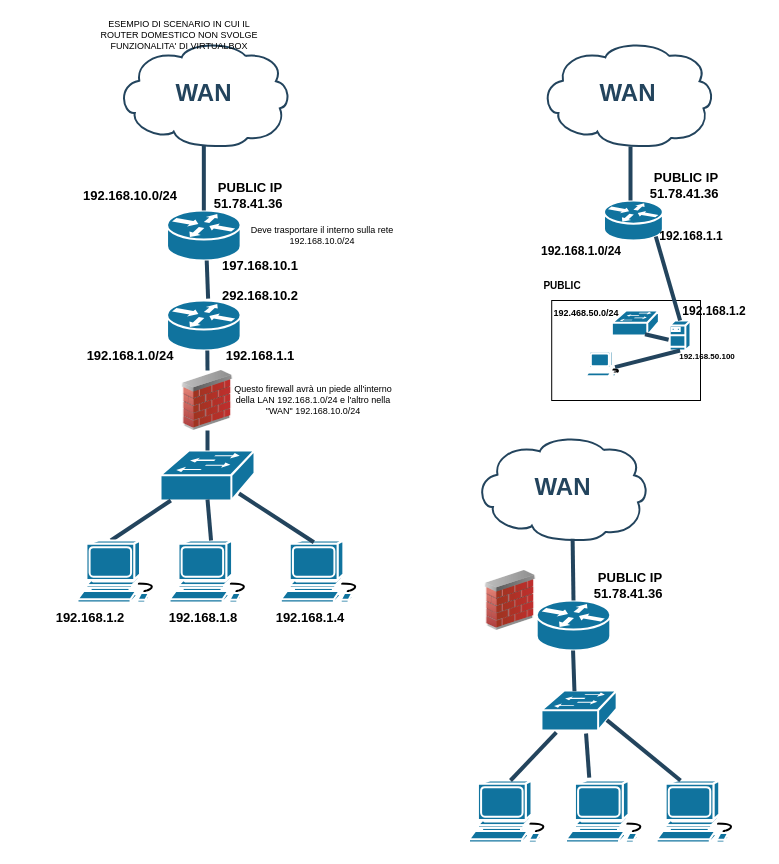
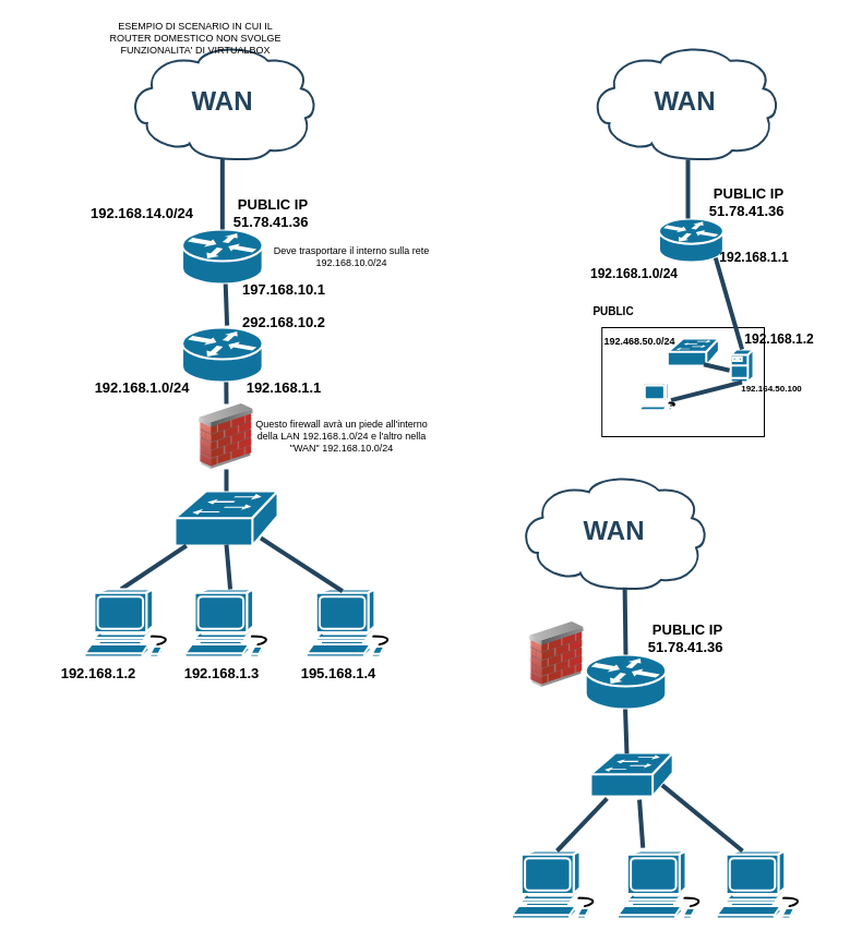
  <mxCell id="0" />
  <mxCell id="1" parent="0" />
  <mxCell id="2" value="" style="rounded=0;whiteSpace=wrap;html=1;fontSize=9;" vertex="1" parent="1"><mxGeometry x="551.21" y="300" width="148.79" height="100" as="geometry" /></mxCell>
  <mxCell id="3" value="" style="shape=mxgraph.cisco.routers.router;html=1;dashed=0;fillColor=#10739E;strokeColor=#ffffff;strokeWidth=2;verticalLabelPosition=bottom;verticalAlign=top;fontFamily=Helvetica;fontSize=36;fontColor=#FFB366" vertex="1" parent="1"><mxGeometry x="166.55" y="210" width="73.58" height="50" as="geometry" /></mxCell>
  <mxCell id="4" value="WAN" style="shape=mxgraph.cisco.storage.cloud;html=1;dashed=0;strokeColor=#23445D;fillColor=#ffffff;strokeWidth=2;fontFamily=Helvetica;fontSize=24;fontColor=#23445D;align=center;fontStyle=1" vertex="1" parent="1"><mxGeometry x="116.34" y="40" width="174" height="106" as="geometry" /></mxCell>
  <mxCell id="5" style="edgeStyle=none;rounded=1;html=1;strokeColor=#23445D;endArrow=none;endFill=0;strokeWidth=4;exitX=0.5;exitY=0.99;exitDx=0;exitDy=0;exitPerimeter=0;entryX=0.5;entryY=0;entryDx=0;entryDy=0;entryPerimeter=0;" edge="1" parent="1" source="4" target="3"><mxGeometry relative="1" as="geometry"><mxPoint x="441.34" y="400.16" as="sourcePoint" /><mxPoint x="389.249" y="446" as="targetPoint" /></mxGeometry></mxCell>
  <mxCell id="6" value="PUBLIC IP&lt;br style=&quot;font-size: 13px;&quot;&gt;51.78.41.36&amp;nbsp;" style="text;html=1;strokeColor=none;fillColor=none;align=center;verticalAlign=middle;whiteSpace=wrap;rounded=0;fontSize=13;fontStyle=1" vertex="1" parent="1"><mxGeometry x="180.34" y="180" width="140" height="30" as="geometry" /></mxCell>
  <mxCell id="7" value="" style="shape=mxgraph.cisco.switches.workgroup_switch;html=1;dashed=0;fillColor=#10739E;strokeColor=#ffffff;strokeWidth=2;verticalLabelPosition=bottom;verticalAlign=top;fontFamily=Helvetica;fontSize=36;fontColor=#FFB366" vertex="1" parent="1"><mxGeometry x="160" y="450" width="94" height="50" as="geometry" /></mxCell>
  <mxCell id="8" style="edgeStyle=none;rounded=1;html=1;strokeColor=#23445D;endArrow=none;endFill=0;strokeWidth=4;exitX=0.11;exitY=1;exitDx=0;exitDy=0;exitPerimeter=0;entryX=0.402;entryY=0;entryDx=0;entryDy=0;entryPerimeter=0;" edge="1" parent="1" source="7" target="9"><mxGeometry relative="1" as="geometry"><mxPoint x="210.311" y="470" as="sourcePoint" /><mxPoint x="160.34" y="530" as="targetPoint" /></mxGeometry></mxCell>
  <mxCell id="9" value="" style="shape=mxgraph.cisco.computers_and_peripherals.workstation;html=1;dashed=0;fillColor=#10739E;strokeColor=#ffffff;strokeWidth=2;verticalLabelPosition=bottom;verticalAlign=top;fontFamily=Helvetica;fontSize=36;fontColor=#FFB366" vertex="1" parent="1"><mxGeometry x="77" y="540" width="83" height="62" as="geometry" /></mxCell>
  <mxCell id="10" value="" style="shape=mxgraph.cisco.computers_and_peripherals.workstation;html=1;dashed=0;fillColor=#10739E;strokeColor=#ffffff;strokeWidth=2;verticalLabelPosition=bottom;verticalAlign=top;fontFamily=Helvetica;fontSize=36;fontColor=#FFB366" vertex="1" parent="1"><mxGeometry x="169.05" y="540" width="83" height="62" as="geometry" /></mxCell>
  <mxCell id="11" value="" style="shape=mxgraph.cisco.computers_and_peripherals.workstation;html=1;dashed=0;fillColor=#10739E;strokeColor=#ffffff;strokeWidth=2;verticalLabelPosition=bottom;verticalAlign=top;fontFamily=Helvetica;fontSize=36;fontColor=#FFB366" vertex="1" parent="1"><mxGeometry x="280.34" y="540" width="83" height="62" as="geometry" /></mxCell>
  <mxCell id="12" style="edgeStyle=none;rounded=1;html=1;strokeColor=#23445D;endArrow=none;endFill=0;strokeWidth=4;entryX=0.5;entryY=0;entryDx=0;entryDy=0;entryPerimeter=0;exitX=0.5;exitY=0.98;exitDx=0;exitDy=0;exitPerimeter=0;" edge="1" parent="1" source="7" target="10"><mxGeometry relative="1" as="geometry"><mxPoint x="223.34" y="482" as="sourcePoint" /><mxPoint x="120.366" y="565" as="targetPoint" /></mxGeometry></mxCell>
  <mxCell id="13" style="edgeStyle=none;rounded=1;html=1;strokeColor=#23445D;endArrow=none;endFill=0;strokeWidth=4;exitX=0.835;exitY=0.86;exitDx=0;exitDy=0;exitPerimeter=0;entryX=0.398;entryY=0.028;entryDx=0;entryDy=0;entryPerimeter=0;" edge="1" parent="1" source="7" target="11"><mxGeometry relative="1" as="geometry"><mxPoint x="188.33" y="482" as="sourcePoint" /><mxPoint x="310.34" y="550" as="targetPoint" /></mxGeometry></mxCell>
  <mxCell id="14" value="197.168.10.1" style="text;html=1;strokeColor=none;fillColor=none;align=center;verticalAlign=middle;whiteSpace=wrap;rounded=0;fontSize=13;fontStyle=1" vertex="1" parent="1"><mxGeometry x="190.34" y="250" width="140" height="30" as="geometry" /></mxCell>
  <mxCell id="15" style="edgeStyle=none;rounded=1;html=1;strokeColor=#23445D;endArrow=none;endFill=0;strokeWidth=4;entryX=0.5;entryY=0;entryDx=0;entryDy=0;entryPerimeter=0;" edge="1" parent="1" source="18" target="7"><mxGeometry relative="1" as="geometry"><mxPoint x="207" y="380" as="sourcePoint" /><mxPoint x="206.84" y="390" as="targetPoint" /></mxGeometry></mxCell>
  <mxCell id="16" value="" style="edgeStyle=none;rounded=1;html=1;strokeColor=#23445D;endArrow=none;endFill=0;strokeWidth=4;exitX=0.5;exitY=0.99;exitDx=0;exitDy=0;exitPerimeter=0;entryX=0.558;entryY=-0.037;entryDx=0;entryDy=0;entryPerimeter=0;" edge="1" parent="1" target="17"><mxGeometry relative="1" as="geometry"><mxPoint x="206.21" y="260" as="sourcePoint" /><mxPoint x="207" y="300" as="targetPoint" /></mxGeometry></mxCell>
  <mxCell id="17" value="" style="shape=mxgraph.cisco.routers.router;html=1;dashed=0;fillColor=#10739E;strokeColor=#ffffff;strokeWidth=2;verticalLabelPosition=bottom;verticalAlign=top;fontFamily=Helvetica;fontSize=36;fontColor=#FFB366" vertex="1" parent="1"><mxGeometry x="166.55" y="300" width="73.58" height="50" as="geometry" /></mxCell>
  <mxCell id="18" value="" style="image;html=1;image=img/lib/clip_art/networking/Firewall_02_128x128.png;fontSize=13;" vertex="1" parent="1"><mxGeometry x="177" y="370" width="60" height="60" as="geometry" /></mxCell>
  <mxCell id="19" style="edgeStyle=none;rounded=1;html=1;strokeColor=#23445D;endArrow=none;endFill=0;strokeWidth=4;entryX=0.5;entryY=0;entryDx=0;entryDy=0;" edge="1" parent="1" target="18"><mxGeometry relative="1" as="geometry"><mxPoint x="206.83" y="350" as="sourcePoint" /><mxPoint x="206.83" y="370" as="targetPoint" /></mxGeometry></mxCell>
  <mxCell id="20" value="292.168.10.2" style="text;html=1;strokeColor=none;fillColor=none;align=center;verticalAlign=middle;whiteSpace=wrap;rounded=0;fontSize=13;fontStyle=1" vertex="1" parent="1"><mxGeometry x="190.34" y="280" width="140" height="30" as="geometry" /></mxCell>
- <mxCell id="21" value="192.168.10.0/24" style="text;html=1;strokeColor=none;fillColor=none;align=center;verticalAlign=middle;whiteSpace=wrap;rounded=0;fontSize=13;fontStyle=1" vertex="1" parent="1"><mxGeometry x="60.34" y="180" width="140" height="30" as="geometry" /></mxCell>
+ <mxCell id="21" value="192.168.14.0/24" style="text;html=1;strokeColor=none;fillColor=none;align=center;verticalAlign=middle;whiteSpace=wrap;rounded=0;fontSize=13;fontStyle=1" vertex="1" parent="1"><mxGeometry x="60.34" y="180" width="140" height="30" as="geometry" /></mxCell>
  <mxCell id="22" value="192.168.1.0/24" style="text;html=1;strokeColor=none;fillColor=none;align=center;verticalAlign=middle;whiteSpace=wrap;rounded=0;fontSize=13;fontStyle=1" vertex="1" parent="1"><mxGeometry x="60.34" y="340" width="140" height="30" as="geometry" /></mxCell>
  <mxCell id="23" value="192.168.1.1" style="text;html=1;strokeColor=none;fillColor=none;align=center;verticalAlign=middle;whiteSpace=wrap;rounded=0;fontSize=13;fontStyle=1" vertex="1" parent="1"><mxGeometry x="190.34" y="340" width="140" height="30" as="geometry" /></mxCell>
  <mxCell id="24" value="192.168.1.2" style="text;html=1;strokeColor=none;fillColor=none;align=center;verticalAlign=middle;whiteSpace=wrap;rounded=0;fontSize=13;fontStyle=1" vertex="1" parent="1"><mxGeometry x="20" y="602" width="140" height="30" as="geometry" /></mxCell>
- <mxCell id="25" value="192.168.1.8" style="text;html=1;strokeColor=none;fillColor=none;align=center;verticalAlign=middle;whiteSpace=wrap;rounded=0;fontSize=13;fontStyle=1" vertex="1" parent="1"><mxGeometry x="133.34" y="602" width="140" height="30" as="geometry" /></mxCell>
- <mxCell id="26" value="192.168.1.4" style="text;html=1;strokeColor=none;fillColor=none;align=center;verticalAlign=middle;whiteSpace=wrap;rounded=0;fontSize=13;fontStyle=1" vertex="1" parent="1"><mxGeometry x="240.13" y="602" width="140" height="30" as="geometry" /></mxCell>
+ <mxCell id="25" value="192.168.1.3" style="text;html=1;strokeColor=none;fillColor=none;align=center;verticalAlign=middle;whiteSpace=wrap;rounded=0;fontSize=13;fontStyle=1" vertex="1" parent="1"><mxGeometry x="133.34" y="602" width="140" height="30" as="geometry" /></mxCell>
+ <mxCell id="26" value="195.168.1.4" style="text;html=1;strokeColor=none;fillColor=none;align=center;verticalAlign=middle;whiteSpace=wrap;rounded=0;fontSize=13;fontStyle=1" vertex="1" parent="1"><mxGeometry x="240.13" y="602" width="140" height="30" as="geometry" /></mxCell>
  <mxCell id="27" value="Deve trasportare il interno sulla rete 192.168.10.0/24" style="text;html=1;strokeColor=none;fillColor=none;align=center;verticalAlign=middle;whiteSpace=wrap;rounded=0;fontSize=9;" vertex="1" parent="1"><mxGeometry x="232.69" y="220" width="178.29" height="30" as="geometry" /></mxCell>
  <mxCell id="28" value="Questo firewall avrà un piede all'interno della LAN 192.168.1.0/24 e l'altro nella &quot;WAN&quot; 192.168.10.0/24" style="text;html=1;strokeColor=none;fillColor=none;align=center;verticalAlign=middle;whiteSpace=wrap;rounded=0;fontSize=9;" vertex="1" parent="1"><mxGeometry x="224.34" y="385" width="178.29" height="30" as="geometry" /></mxCell>
  <mxCell id="29" value="ESEMPIO DI SCENARIO IN CUI IL ROUTER DOMESTICO NON SVOLGE FUNZIONALITA' DI VIRTUALBOX" style="text;html=1;strokeColor=none;fillColor=none;align=center;verticalAlign=middle;whiteSpace=wrap;rounded=0;fontSize=9;" vertex="1" parent="1"><mxGeometry x="90" y="20" width="178.29" height="30" as="geometry" /></mxCell>
  <mxCell id="30" value="WAN" style="shape=mxgraph.cisco.storage.cloud;html=1;dashed=0;strokeColor=#23445D;fillColor=#ffffff;strokeWidth=2;fontFamily=Helvetica;fontSize=24;fontColor=#23445D;align=center;fontStyle=1" vertex="1" parent="1"><mxGeometry x="540" y="40" width="174" height="106" as="geometry" /></mxCell>
  <mxCell id="31" value="" style="shape=mxgraph.cisco.routers.router;html=1;dashed=0;fillColor=#10739E;strokeColor=#ffffff;strokeWidth=2;verticalLabelPosition=bottom;verticalAlign=top;fontFamily=Helvetica;fontSize=36;fontColor=#FFB366" vertex="1" parent="1"><mxGeometry x="603.5" y="200" width="58.86" height="40" as="geometry" /></mxCell>
  <mxCell id="32" value="PUBLIC IP&lt;br style=&quot;font-size: 13px;&quot;&gt;51.78.41.36&amp;nbsp;" style="text;html=1;strokeColor=none;fillColor=none;align=center;verticalAlign=middle;whiteSpace=wrap;rounded=0;fontSize=13;fontStyle=1" vertex="1" parent="1"><mxGeometry x="616.15" y="170" width="140" height="30" as="geometry" /></mxCell>
  <mxCell id="33" style="edgeStyle=none;rounded=1;html=1;strokeColor=#23445D;endArrow=none;endFill=0;strokeWidth=4;exitX=0.5;exitY=0.99;exitDx=0;exitDy=0;exitPerimeter=0;" edge="1" parent="1"><mxGeometry relative="1" as="geometry"><mxPoint x="630" y="146" as="sourcePoint" /><mxPoint x="630" y="200" as="targetPoint" /></mxGeometry></mxCell>
  <mxCell id="34" value="PUBLIC" style="text;html=1;strokeColor=none;fillColor=none;align=center;verticalAlign=middle;whiteSpace=wrap;rounded=0;fontSize=10;fontStyle=1" vertex="1" parent="1"><mxGeometry x="519.5" y="270" width="84" height="30" as="geometry" /></mxCell>
  <mxCell id="35" value="" style="shape=mxgraph.cisco.switches.workgroup_switch;html=1;dashed=0;fillColor=#10739E;strokeColor=#ffffff;strokeWidth=2;verticalLabelPosition=bottom;verticalAlign=top;fontFamily=Helvetica;fontSize=36;fontColor=#FFB366" vertex="1" parent="1"><mxGeometry x="611.37" y="310" width="47" height="25" as="geometry" /></mxCell>
  <mxCell id="36" value="" style="shape=mxgraph.cisco.servers.fileserver;html=1;dashed=0;fillColor=#10739E;strokeColor=#ffffff;strokeWidth=2;verticalLabelPosition=bottom;verticalAlign=top;fontFamily=Helvetica;fontSize=36;fontColor=#FFB366" vertex="1" parent="1"><mxGeometry x="669.19" y="320" width="20.81" height="30" as="geometry" /></mxCell>
  <mxCell id="37" value="" style="shape=mxgraph.cisco.computers_and_peripherals.workstation;html=1;dashed=0;fillColor=#10739E;strokeColor=#ffffff;strokeWidth=2;verticalLabelPosition=bottom;verticalAlign=top;fontFamily=Helvetica;fontSize=36;fontColor=#FFB366" vertex="1" parent="1"><mxGeometry x="585.06" y="350" width="36.15" height="27" as="geometry" /></mxCell>
  <mxCell id="38" value="&lt;font style=&quot;font-size: 9px;&quot;&gt;192.468.50.0/24&lt;/font&gt;" style="text;html=1;strokeColor=none;fillColor=none;align=center;verticalAlign=middle;whiteSpace=wrap;rounded=0;fontSize=13;fontStyle=1" vertex="1" parent="1"><mxGeometry x="551.21" y="307" width="70" height="8" as="geometry" /></mxCell>
  <mxCell id="39" style="edgeStyle=none;rounded=1;html=1;strokeColor=#23445D;endArrow=none;endFill=0;strokeWidth=4;exitX=0.705;exitY=0.947;exitDx=0;exitDy=0;exitPerimeter=0;entryX=-0.052;entryY=0.641;entryDx=0;entryDy=0;entryPerimeter=0;" edge="1" parent="1" source="35" target="36"><mxGeometry relative="1" as="geometry"><mxPoint x="680" y="350" as="sourcePoint" /><mxPoint x="680" y="380" as="targetPoint" /></mxGeometry></mxCell>
- <mxCell id="40" value="&lt;font style=&quot;font-size: 8px;&quot;&gt;192.168.50.100&lt;/font&gt;" style="text;html=1;strokeColor=none;fillColor=none;align=center;verticalAlign=middle;whiteSpace=wrap;rounded=0;fontSize=13;fontStyle=1" vertex="1" parent="1"><mxGeometry x="673.58" y="350.5" width="65.63" height="7.5" as="geometry" /></mxCell>
+ <mxCell id="40" value="&lt;font style=&quot;font-size: 8px;&quot;&gt;192.164.50.100&lt;/font&gt;" style="text;html=1;strokeColor=none;fillColor=none;align=center;verticalAlign=middle;whiteSpace=wrap;rounded=0;fontSize=13;fontStyle=1" vertex="1" parent="1"><mxGeometry x="673.58" y="350.5" width="65.63" height="7.5" as="geometry" /></mxCell>
  <mxCell id="41" value="&lt;font style=&quot;font-size: 12px;&quot;&gt;192.168.1.1&lt;/font&gt;" style="text;html=1;strokeColor=none;fillColor=none;align=center;verticalAlign=middle;whiteSpace=wrap;rounded=0;fontSize=13;fontStyle=1" vertex="1" parent="1"><mxGeometry x="656.21" y="225" width="70" height="20" as="geometry" /></mxCell>
  <mxCell id="42" style="edgeStyle=none;rounded=1;html=1;strokeColor=#23445D;endArrow=none;endFill=0;strokeWidth=4;entryX=0.5;entryY=0;entryDx=0;entryDy=0;entryPerimeter=0;exitX=0.88;exitY=0.9;exitDx=0;exitDy=0;exitPerimeter=0;" edge="1" parent="1" source="31" target="36"><mxGeometry relative="1" as="geometry"><mxPoint x="660" y="270" as="sourcePoint" /><mxPoint x="679.318" y="349.23" as="targetPoint" /></mxGeometry></mxCell>
  <mxCell id="43" value="&lt;font style=&quot;font-size: 12px;&quot;&gt;192.168.1.2&lt;/font&gt;" style="text;html=1;strokeColor=none;fillColor=none;align=center;verticalAlign=middle;whiteSpace=wrap;rounded=0;fontSize=13;fontStyle=1" vertex="1" parent="1"><mxGeometry x="679.19" y="300" width="70" height="20" as="geometry" /></mxCell>
  <mxCell id="44" value="WAN" style="shape=mxgraph.cisco.storage.cloud;html=1;dashed=0;strokeColor=#23445D;fillColor=#ffffff;strokeWidth=2;fontFamily=Helvetica;fontSize=24;fontColor=#23445D;align=center;fontStyle=1" vertex="1" parent="1"><mxGeometry x="474.5" y="434" width="174" height="106" as="geometry" /></mxCell>
  <mxCell id="45" value="" style="shape=mxgraph.cisco.routers.router;html=1;dashed=0;fillColor=#10739E;strokeColor=#ffffff;strokeWidth=2;verticalLabelPosition=bottom;verticalAlign=top;fontFamily=Helvetica;fontSize=36;fontColor=#FFB366" vertex="1" parent="1"><mxGeometry x="536.21" y="600" width="73.58" height="50" as="geometry" /></mxCell>
  <mxCell id="46" value="PUBLIC IP&lt;br style=&quot;font-size: 13px;&quot;&gt;51.78.41.36&amp;nbsp;" style="text;html=1;strokeColor=none;fillColor=none;align=center;verticalAlign=middle;whiteSpace=wrap;rounded=0;fontSize=13;fontStyle=1" vertex="1" parent="1"><mxGeometry x="580" y="570" width="100" height="30" as="geometry" /></mxCell>
  <mxCell id="47" style="edgeStyle=none;rounded=1;html=1;strokeColor=#23445D;endArrow=none;endFill=0;strokeWidth=4;entryX=0.5;entryY=0;entryDx=0;entryDy=0;entryPerimeter=0;exitX=0.561;exitY=0.984;exitDx=0;exitDy=0;exitPerimeter=0;" edge="1" parent="1" source="44" target="45"><mxGeometry relative="1" as="geometry"><mxPoint x="572.76" y="561" as="sourcePoint" /><mxPoint x="572.76" y="581" as="targetPoint" /></mxGeometry></mxCell>
  <mxCell id="48" value="" style="image;html=1;image=img/lib/clip_art/networking/Firewall_02_128x128.png;fontSize=13;" vertex="1" parent="1"><mxGeometry x="480" y="570" width="60" height="60" as="geometry" /></mxCell>
  <mxCell id="49" value="" style="shape=mxgraph.cisco.switches.workgroup_switch;html=1;dashed=0;fillColor=#10739E;strokeColor=#ffffff;strokeWidth=2;verticalLabelPosition=bottom;verticalAlign=top;fontFamily=Helvetica;fontSize=36;fontColor=#FFB366" vertex="1" parent="1"><mxGeometry x="540.95" y="690" width="75.2" height="40" as="geometry" /></mxCell>
  <mxCell id="50" style="edgeStyle=none;rounded=1;html=1;strokeColor=#23445D;endArrow=none;endFill=0;strokeWidth=4;entryX=0.439;entryY=0.018;entryDx=0;entryDy=0;entryPerimeter=0;exitX=0.561;exitY=0.984;exitDx=0;exitDy=0;exitPerimeter=0;" edge="1" parent="1" target="49"><mxGeometry relative="1" as="geometry"><mxPoint x="572.554" y="650.004" as="sourcePoint" /><mxPoint x="573.44" y="711.7" as="targetPoint" /></mxGeometry></mxCell>
  <mxCell id="51" value="" style="shape=mxgraph.cisco.computers_and_peripherals.workstation;html=1;dashed=0;fillColor=#10739E;strokeColor=#ffffff;strokeWidth=2;verticalLabelPosition=bottom;verticalAlign=top;fontFamily=Helvetica;fontSize=36;fontColor=#FFB366" vertex="1" parent="1"><mxGeometry x="468.5" y="780" width="83" height="62" as="geometry" /></mxCell>
  <mxCell id="52" value="" style="shape=mxgraph.cisco.computers_and_peripherals.workstation;html=1;dashed=0;fillColor=#10739E;strokeColor=#ffffff;strokeWidth=2;verticalLabelPosition=bottom;verticalAlign=top;fontFamily=Helvetica;fontSize=36;fontColor=#FFB366" vertex="1" parent="1"><mxGeometry x="565.5" y="780" width="83" height="62" as="geometry" /></mxCell>
  <mxCell id="53" value="" style="shape=mxgraph.cisco.computers_and_peripherals.workstation;html=1;dashed=0;fillColor=#10739E;strokeColor=#ffffff;strokeWidth=2;verticalLabelPosition=bottom;verticalAlign=top;fontFamily=Helvetica;fontSize=36;fontColor=#FFB366" vertex="1" parent="1"><mxGeometry x="656.21" y="780" width="83" height="62" as="geometry" /></mxCell>
  <mxCell id="54" style="edgeStyle=none;rounded=1;html=1;strokeColor=#23445D;endArrow=none;endFill=0;strokeWidth=4;entryX=0.5;entryY=0;entryDx=0;entryDy=0;entryPerimeter=0;exitX=0.198;exitY=1.046;exitDx=0;exitDy=0;exitPerimeter=0;" edge="1" parent="1" source="49" target="51"><mxGeometry relative="1" as="geometry"><mxPoint x="571.804" y="730.004" as="sourcePoint" /><mxPoint x="573.213" y="770.72" as="targetPoint" /></mxGeometry></mxCell>
  <mxCell id="55" style="edgeStyle=none;rounded=1;html=1;strokeColor=#23445D;endArrow=none;endFill=0;strokeWidth=4;entryX=0.28;entryY=-0.048;entryDx=0;entryDy=0;entryPerimeter=0;exitX=0.593;exitY=1.075;exitDx=0;exitDy=0;exitPerimeter=0;" edge="1" parent="1" source="49" target="52"><mxGeometry relative="1" as="geometry"><mxPoint x="581.804" y="740.004" as="sourcePoint" /><mxPoint x="531.5" y="790" as="targetPoint" /></mxGeometry></mxCell>
  <mxCell id="56" style="edgeStyle=none;rounded=1;html=1;strokeColor=#23445D;endArrow=none;endFill=0;strokeWidth=4;entryX=0.287;entryY=0;entryDx=0;entryDy=0;entryPerimeter=0;exitX=0.87;exitY=0.74;exitDx=0;exitDy=0;exitPerimeter=0;" edge="1" parent="1" source="49" target="53"><mxGeometry relative="1" as="geometry"><mxPoint x="591.804" y="750.004" as="sourcePoint" /><mxPoint x="541.5" y="800" as="targetPoint" /></mxGeometry></mxCell>
  <mxCell id="57" value="&lt;font style=&quot;font-size: 12px;&quot;&gt;192.168.1.0/24&lt;/font&gt;" style="text;html=1;strokeColor=none;fillColor=none;align=center;verticalAlign=middle;whiteSpace=wrap;rounded=0;fontSize=13;fontStyle=1" vertex="1" parent="1"><mxGeometry x="546.15" y="240" width="70" height="20" as="geometry" /></mxCell>
  <mxCell id="58" style="edgeStyle=none;rounded=1;html=1;strokeColor=#23445D;endArrow=none;endFill=0;strokeWidth=4;exitX=0.5;exitY=1;exitDx=0;exitDy=0;exitPerimeter=0;entryX=0.815;entryY=0.615;entryDx=0;entryDy=0;entryPerimeter=0;" edge="1" parent="1" source="36" target="37"><mxGeometry relative="1" as="geometry"><mxPoint x="654.505" y="343.675" as="sourcePoint" /><mxPoint x="678.108" y="349.23" as="targetPoint" /></mxGeometry></mxCell>
